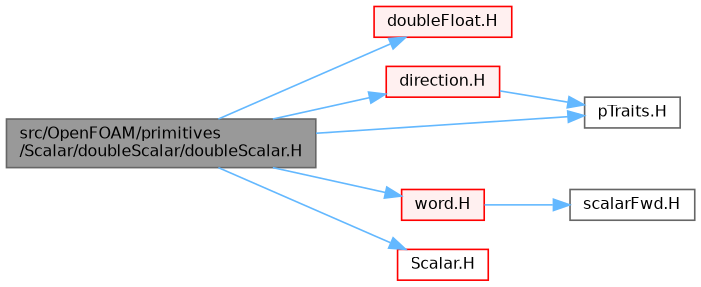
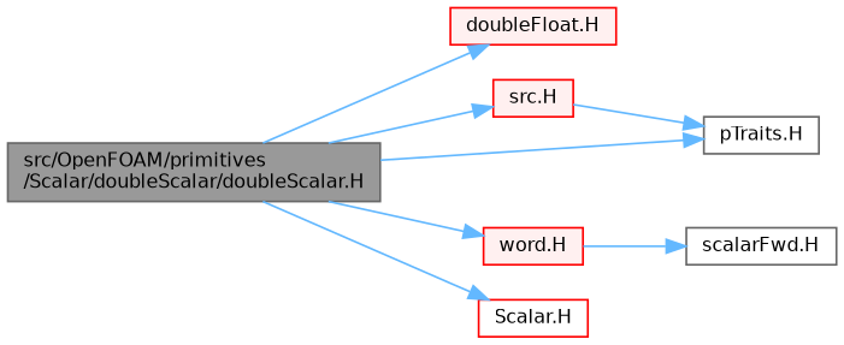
  digraph {
    rankdir=LR
    node [color=red fillcolor="#FFF0F0" fontname=Helvetica fontsize=10 shape=box style=filled]
    edge [color=steelblue1 fontname=Helvetica fontsize=10 labelfontname=Helvetica labelfontsize=10 style=solid]
    n1 [color=gray40 fillcolor=grey60 fontcolor=black height=0.2 label="src/OpenFOAM/primitives\l/Scalar/doubleScalar/doubleScalar.H" width=0.4]
    n2 [height=0.2 label="doubleFloat.H" width=0.4]
-   n3 [height=0.2 label="direction.H" width=0.4]
+   n3 [height=0.2 label="src.H" width=0.4]
    n4 [color=grey40 fillcolor=white height=0.2 label="pTraits.H" width=0.4]
    n5 [height=0.2 label="word.H" width=0.4]
    n6 [fillcolor=white height=0.2 label="Scalar.H" width=0.4]
    n7 [color=grey40 fillcolor=white height=0.2 label="scalarFwd.H" width=0.4]
    n1 -> n2
    n1 -> n3
    n1 -> n4
    n1 -> n5
    n1 -> n6
    n3 -> n4
    n5 -> n7
  }
